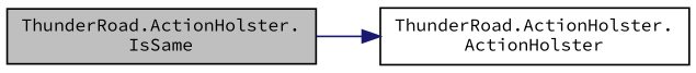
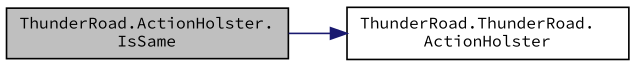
  digraph {
    rankdir=LR
    fontname="Source Code Pro"
    node [color=black fontname="Source Code Pro" fontsize=10 shape=record style=filled]
    n1 [fillcolor=grey75 fontcolor=black height=0.2 label="ThunderRoad.ActionHolster.\lIsSame" width=0.4]
-   n2 [fillcolor=white height=0.2 label="ThunderRoad.ActionHolster.\lActionHolster" width=0.4]
+   n2 [fillcolor=white height=0.2 label="ThunderRoad.ThunderRoad.\lActionHolster" width=0.4]
    n1 -> n2 [color=midnightblue fontname="Source Code Pro" fontsize=10 labelfontname=Helvetica labelfontsize=10 style=solid]
  }
